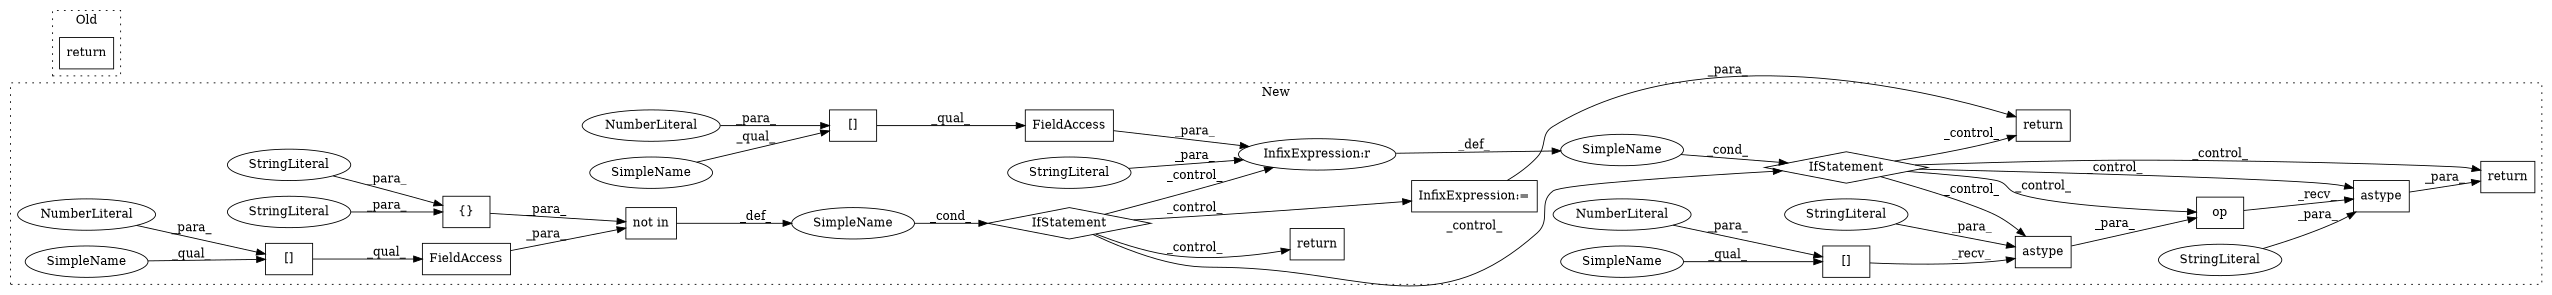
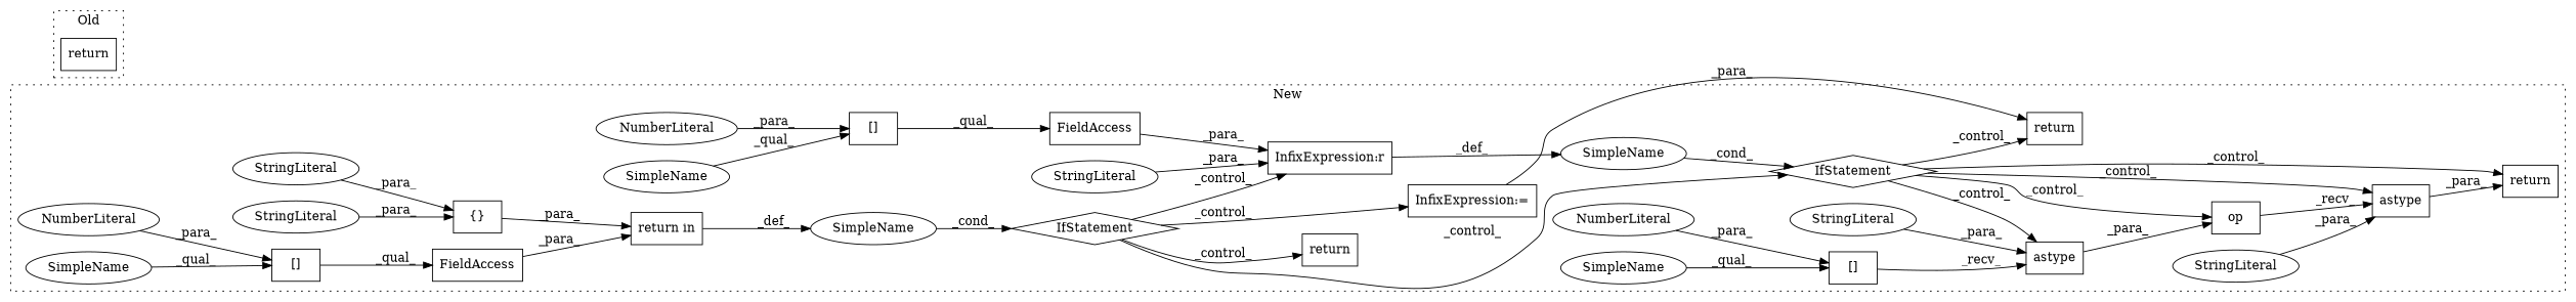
  digraph {
    rankdir=LR
    node [a=42 l="7,1" s=71865 shape=box]
    n1 [a=32 l="3,1" label=op s="72120,72178"]
    n2 [a=41 l=7 label=return s=72113]
    n3 [a=25 l="4,2" label=IfStatement s="72071,72103" shape=diamond]
    n4 [label=SimpleName shape=ellipse l="" s=""]
-   n5 [a=27 l=4 label="InfixExpression:r" s=72090 shape=ellipse]
+   n5 [a=27 l=4 label="InfixExpression:r" s=72090]
    n6 [a=22 l=15 label=FieldAccess s=72075]
    n7 [a=41 l=7 label=return s=72209]
    n8 [a=7 l=1 label="InfixExpression:=" s=72032]
    n9 [a=2 label="[]" s="72075,72083"]
    n10 [a=34 l=1 label=NumberLiteral s=72082 shape=ellipse]
    n11 [a=45 l=9 label=StringLiteral s=72094 shape=ellipse]
    n12 [a=2 label="[]" s="72123,72131"]
    n13 [a=34 l=1 label=NumberLiteral s=72130 shape=ellipse]
    n14 [a=32 label=astype s="72180,72196"]
    n15 [a=45 l=9 label=StringLiteral s=72187 shape=ellipse]
    n16 [a=32 label=astype s="72133,72149"]
    n17 [a=45 l=9 label=StringLiteral s=72140 shape=ellipse]
    n18 [a=2 label="[]" s="71865,71873"]
    n19 [a=4 l="1,1" label="{}" s="71900,71920"]
    n20 [a=34 l=1 label=NumberLiteral s=71872 shape=ellipse]
-   n21 [a=108 l=56 label="not in"]
+   n21 [a=108 l=56 label="return in"]
    n22 [a=22 l=15 label=FieldAccess]
    n23 [a=25 l="8,2" label=IfStatement s="71857,71921" shape=diamond]
    n24 [label=SimpleName shape=ellipse l="" s=""]
    n25 [a=45 l=9 label=StringLiteral s=71911 shape=ellipse]
    n26 [a=45 l=9 label=StringLiteral s=71901 shape=ellipse]
    n27 [a=41 l=7 label=return s=71931]
    n28 [l=6 label=SimpleName s=72075 shape=ellipse]
    n29 [l=6 label=SimpleName s=72123 shape=ellipse]
    n30 [l=6 label=SimpleName shape=ellipse]
    n31 [a=41 l=7 label=return s=71818]
    subgraph cluster_1 {
      label=New
      style=dotted
      n1
      n2
      n3
      n4
      n5
      n6
      n7
      n8
      n9
      n10
      n11
      n12
      n13
      n14
      n15
      n16
      n17
      n18
      n19
      n20
      n21
      n22
      n23
      n24
      n25
      n26
      n27
      n28
      n29
      n30
    }
    subgraph cluster_2 {
      label=Old
      style=dotted
      n31
    }
    n1 -> n14 [label=_recv_]
    n3 -> n1 [label=_control_]
    n3 -> n2 [label=_control_]
    n3 -> n7 [label=_control_]
    n3 -> n14 [label=_control_]
    n3 -> n16 [label=_control_]
    n4 -> n3 [label=_cond_]
    n5 -> n4 [label=_def_]
    n6 -> n5 [label=_para_]
    n8 -> n7 [label=_para_]
    n9 -> n6 [label=_qual_]
    n10 -> n9 [label=_para_]
    n11 -> n5 [label=_para_]
    n12 -> n16 [label=_recv_]
    n13 -> n12 [label=_para_]
    n14 -> n2 [label=_para_]
    n15 -> n14 [label=_para_]
    n16 -> n1 [label=_para_]
    n17 -> n16 [label=_para_]
    n18 -> n22 [label=_qual_]
    n19 -> n21 [label=_para_]
    n20 -> n18 [label=_para_]
    n21 -> n24 [label=_def_]
    n22 -> n21 [label=_para_]
    n23 -> n3 [label=_control_]
    n23 -> n5 [label=_control_]
    n23 -> n8 [label=_control_]
    n23 -> n27 [label=_control_]
    n24 -> n23 [label=_cond_]
    n25 -> n19 [label=_para_]
    n26 -> n19 [label=_para_]
    n28 -> n9 [label=_qual_]
    n29 -> n12 [label=_qual_]
    n30 -> n18 [label=_qual_]
  }
